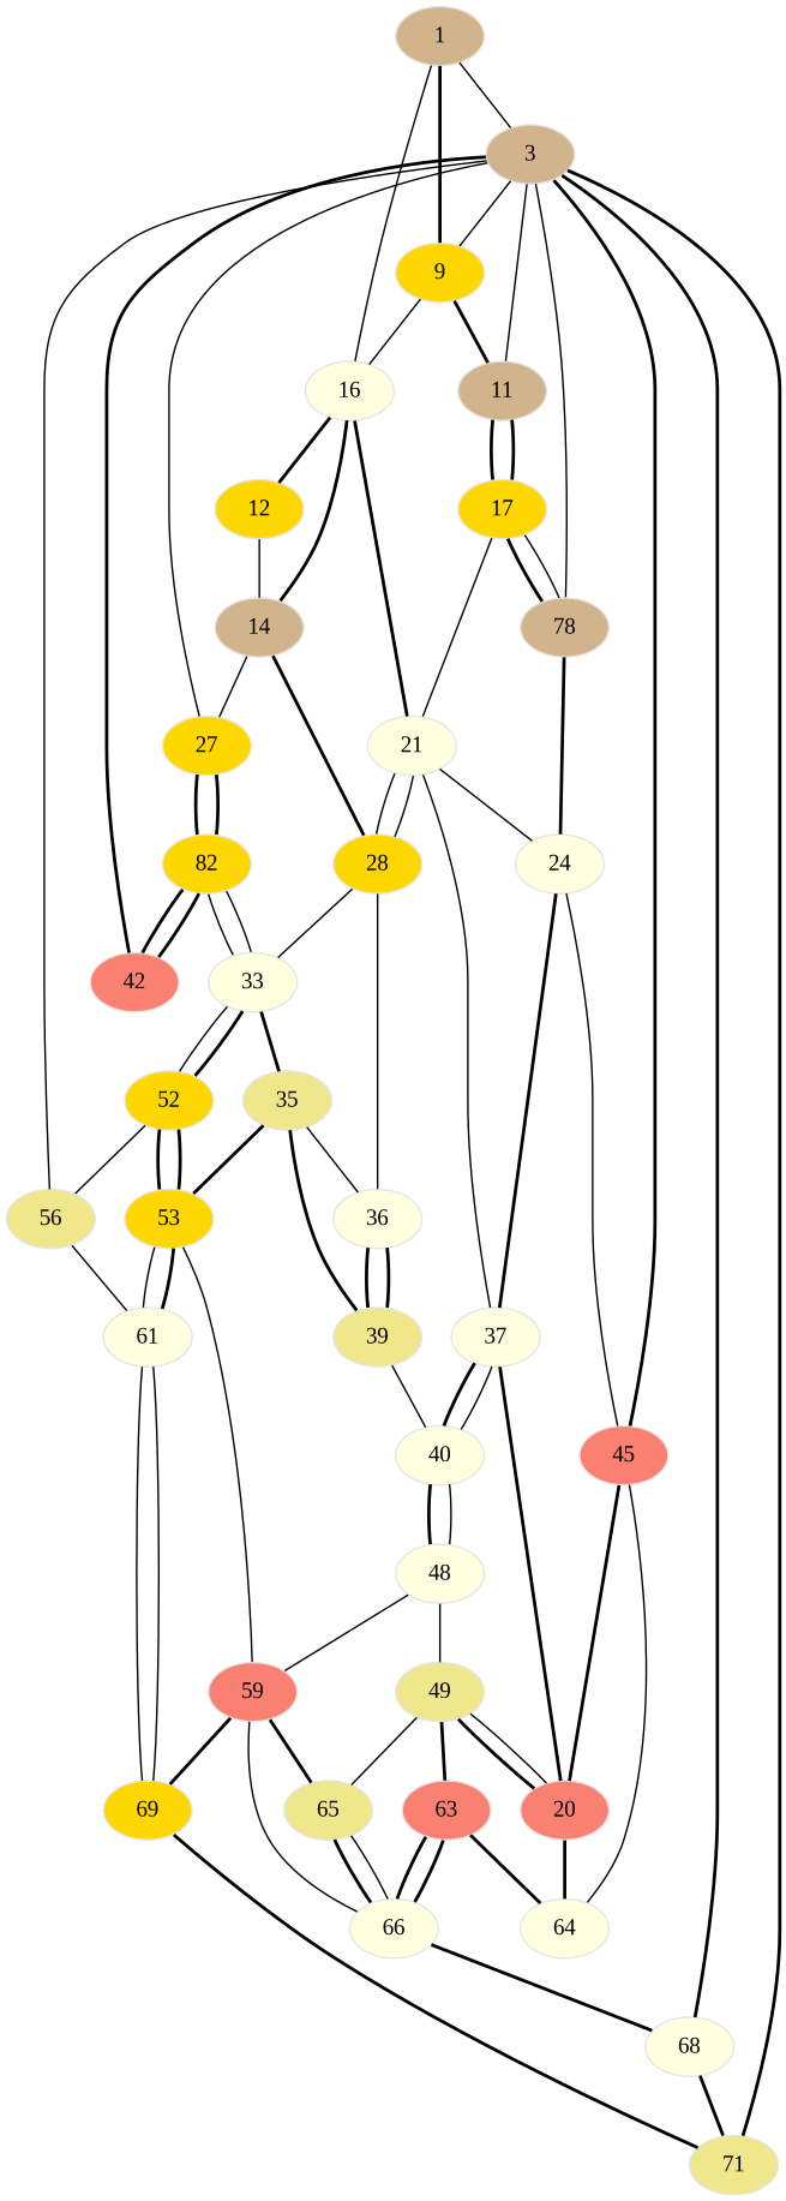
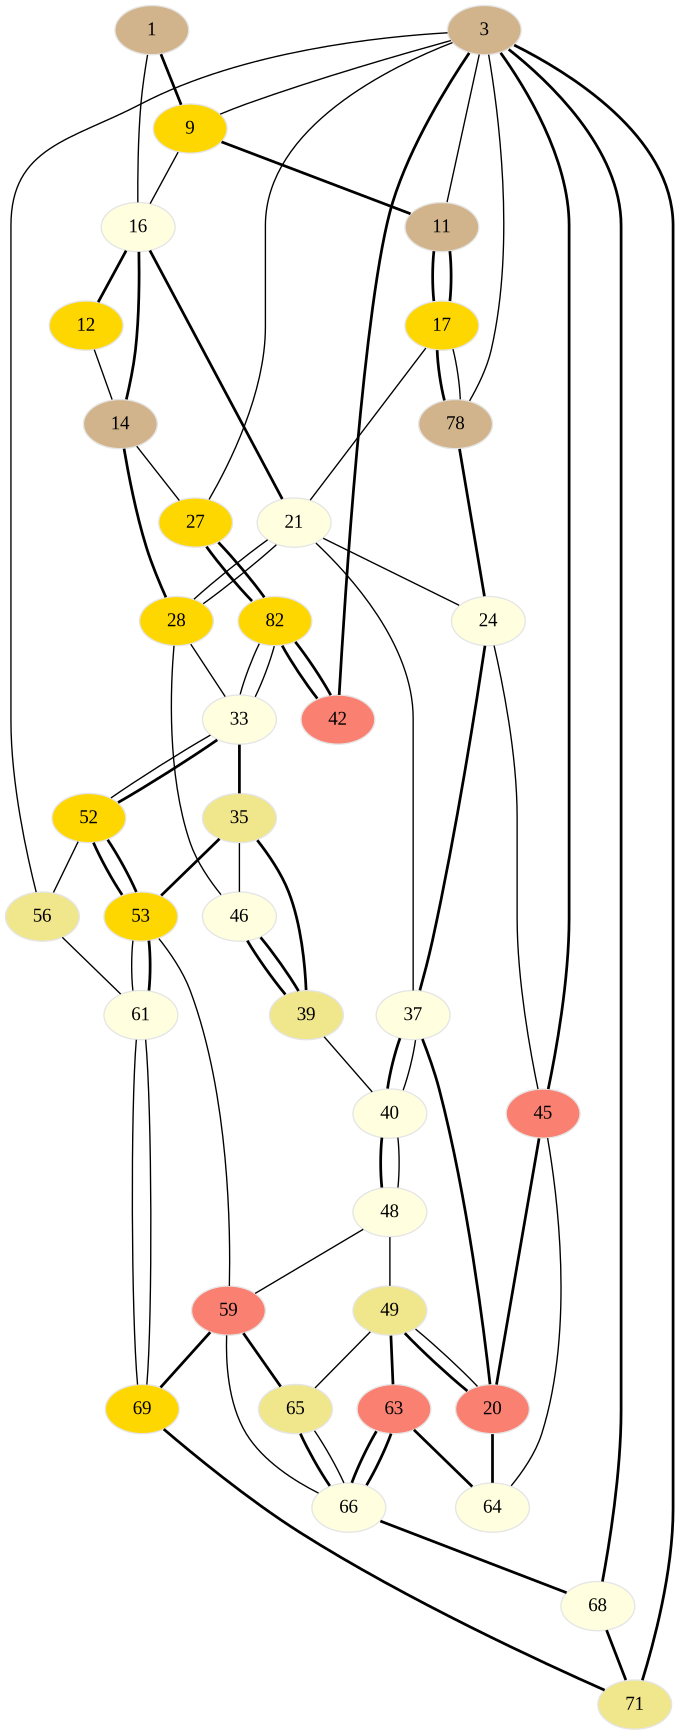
  graph {
    fontname="Liberation Serif"
    node [color=gray90 fillcolor=lightyellow fontname="Liberation Serif" style=filled]
    edge [fontname="Liberation Serif" style=bold]
    1 [fillcolor=tan super="+2+7"]
    3 [fillcolor=tan super="+4+26+43"]
    9 [fillcolor=gold super="+10"]
    16 [super="+20"]
    11 [fillcolor=tan]
    n6 [fillcolor=tan label=78]
    27 [fillcolor=gold]
    42 [fillcolor=salmon]
    45 [fillcolor=salmon super="+46"]
    56 [fillcolor=khaki super="+58"]
    68
    71 [fillcolor=khaki super="+72"]
    12 [fillcolor=gold super="+13"]
    14 [fillcolor=tan super="+19+15"]
    21 [super="+22"]
    17 [fillcolor=gold]
    24 [super="+25"]
    n18 [fillcolor=gold label=82]
    n19 [fillcolor=salmon label=20 super="+51"]
    64
    61
    28 [fillcolor=gold super="+31+29"]
    33 [super="+34"]
-   36
+   36 [label=46]
    37 [super="+38"]
    40
    35 [fillcolor=khaki super="+55"]
    52 [fillcolor=gold]
    39 [fillcolor=khaki]
    53 [fillcolor=gold super="+54"]
    59 [fillcolor=salmon super="+60+70"]
    48
    49 [fillcolor=khaki super="+62"]
    63 [fillcolor=salmon]
    65 [fillcolor=khaki]
    66 [super="+67"]
    69 [fillcolor=gold]
-   1 -- 3 [style=solid]
    1 -- 9
    1 -- 16 [style=solid]
    3 -- 9 [style=solid]
    3 -- 11 [style=solid]
    3 -- n6 [style=solid]
    3 -- 27 [style=solid]
    3 -- 42
    3 -- 45
    3 -- 56 [style=solid]
    3 -- 68
    3 -- 71 [weight=2]
    9 -- 16 [style=solid]
    9 -- 11
    16 -- 12 [weight=2]
    16 -- 21
    11 -- 17
    11 -- 17
    n6 -- 24
    27 -- n18
    27 -- n18
    45 -- n19
    45 -- 64 [style=solid]
    56 -- 61 [style=solid]
    68 -- 71
    12 -- 14 [style=solid weight=2]
    14 -- 16
    14 -- 27 [style=solid]
    14 -- 28
    21 -- 24 [style=solid]
    21 -- 28 [style=solid weight=2]
    21 -- 28 [style=solid]
    21 -- 37 [style=solid]
    17 -- n6
    17 -- n6 [style=solid]
    17 -- 21 [style=solid]
    24 -- 45 [style=solid]
    24 -- 37
    n18 -- 42
    n18 -- 42
    n18 -- 33 [style=solid]
    n18 -- 33 [style=solid]
    n19 -- 64
    61 -- 69 [style=solid]
    61 -- 69 [style=solid]
    28 -- 33 [style=solid]
    28 -- 36 [style=solid]
    33 -- 35
    33 -- 52 [style=solid]
    33 -- 52
    36 -- 39
    36 -- 39
    37 -- n19
    37 -- 40
    37 -- 40 [style=solid]
    40 -- 48
    40 -- 48 [style=solid]
    35 -- 36 [style=solid]
    35 -- 39
    35 -- 53
    52 -- 56 [style=solid]
    52 -- 53
    52 -- 53
    39 -- 40 [style=solid]
    53 -- 61 [style=solid]
    53 -- 61
    53 -- 59 [style=solid]
    59 -- 65
    59 -- 66 [style=solid]
    59 -- 69
    48 -- 59 [style=solid]
    48 -- 49 [style=solid]
    49 -- n19
    49 -- n19 [style=solid]
    49 -- 63
    49 -- 65 [style=solid]
    63 -- 64
    63 -- 66
    63 -- 66
    65 -- 66
    65 -- 66 [style=solid]
    66 -- 68
    69 -- 71
  }
